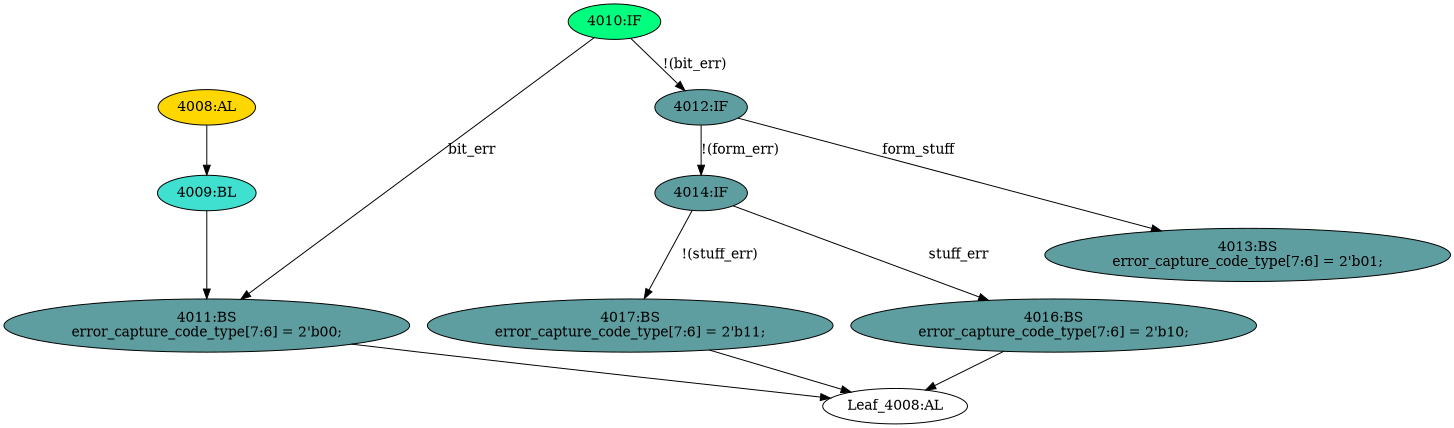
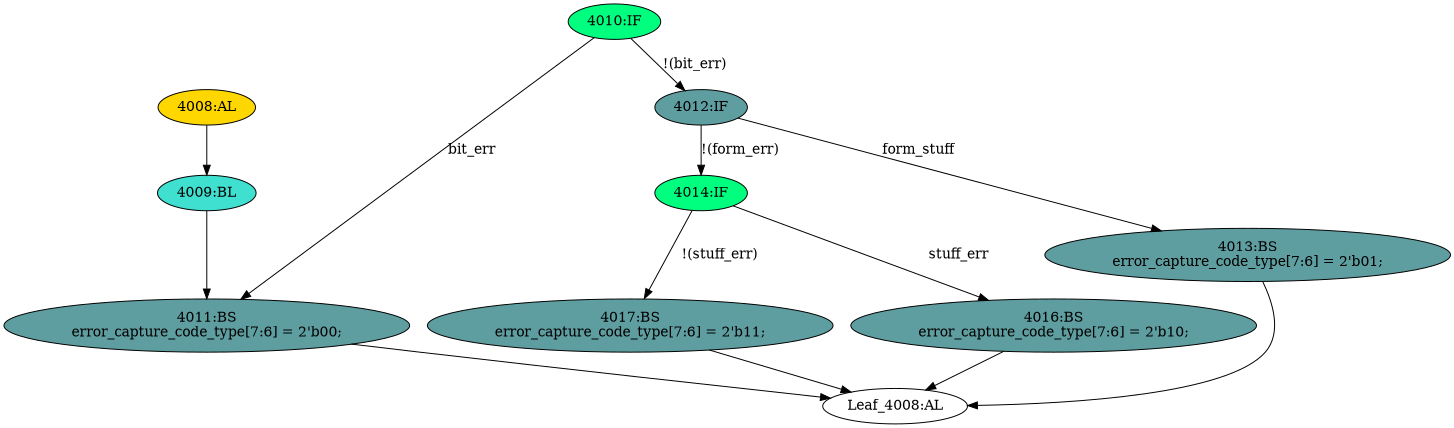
  strict digraph {
    node [fillcolor=cadetblue statements="[]" style=filled typ=BlockingSubstitution]
    edge [cond="[]" lineno=None]
    n1 [ast="<pyverilog.vparser.ast.Always object at 0x7f44f6ae3e10>" clk_sens=False fillcolor=gold label="4008:AL" sens="['bit_err', 'form_err', 'stuff_err']" typ=Always use_var="['form_err', 'bit_err', 'stuff_err']"]
    n2 [ast="<pyverilog.vparser.ast.Block object at 0x7f44f6ae3dd0>" fillcolor=turquoise label="4009:BL" typ=Block]
    n3 [ast="<pyverilog.vparser.ast.BlockingSubstitution object at 0x7f44f6ae3350>" label="4011:BS\nerror_capture_code_type[7:6] = 2'b00;" statements="[<pyverilog.vparser.ast.BlockingSubstitution object at 0x7f44f6ae3350>]"]
    n4 [ast="<pyverilog.vparser.ast.IfStatement object at 0x7f44f6ae3590>" fillcolor=springgreen label="4010:IF" typ=IfStatement]
    n5 [ast="<pyverilog.vparser.ast.IfStatement object at 0x7f44f6ae35d0>" label="4012:IF" typ=IfStatement]
    n6 [def_var="['error_capture_code_type']" label="Leaf_4008:AL" fillcolor="" statements="" style="" typ=""]
-   n7 [ast="<pyverilog.vparser.ast.IfStatement object at 0x7f44f6ae3610>" label="4014:IF" typ=IfStatement]
+   n7 [ast="<pyverilog.vparser.ast.IfStatement object at 0x7f44f6ae3610>" fillcolor=springgreen label="4014:IF" typ=IfStatement]
    n8 [ast="<pyverilog.vparser.ast.BlockingSubstitution object at 0x7f44f6ae3b10>" label="4013:BS\nerror_capture_code_type[7:6] = 2'b01;" statements="[<pyverilog.vparser.ast.BlockingSubstitution object at 0x7f44f6ae3b10>]"]
    n9 [ast="<pyverilog.vparser.ast.BlockingSubstitution object at 0x7f44f6ae3650>" label="4017:BS\nerror_capture_code_type[7:6] = 2'b11;" statements="[<pyverilog.vparser.ast.BlockingSubstitution object at 0x7f44f6ae3650>]"]
    n10 [ast="<pyverilog.vparser.ast.BlockingSubstitution object at 0x7f44f6ae3890>" label="4016:BS\nerror_capture_code_type[7:6] = 2'b10;" statements="[<pyverilog.vparser.ast.BlockingSubstitution object at 0x7f44f6ae3890>]"]
    n1 -> n2
    n2 -> n3
    n3 -> n6
    n4 -> n3 [cond="['bit_err']" label=bit_err lineno=4010]
    n4 -> n5 [cond="['bit_err']" label="!(bit_err)" lineno=4010]
    n5 -> n7 [cond="['form_err']" label="!(form_err)" lineno=4012]
    n5 -> n8 [cond="['form_err']" label=form_stuff lineno=4012]
    n7 -> n9 [cond="['stuff_err']" label="!(stuff_err)" lineno=4014]
    n7 -> n10 [cond="['stuff_err']" label=stuff_err lineno=4014]
+   n8 -> n6
    n9 -> n6
    n10 -> n6
  }
